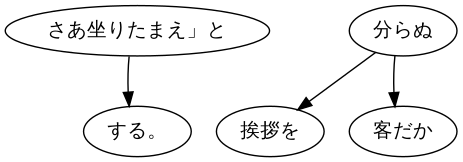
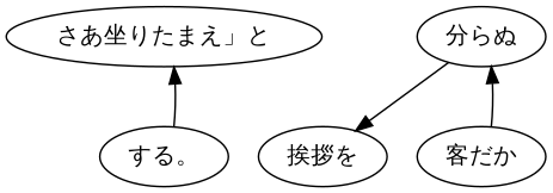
  digraph {
    n1 [label="さあ坐りたまえ」と"]
    n2 [label="する。"]
    n3 [label="分らぬ"]
    n4 [label="挨拶を"]
    n5 [label="客だか"]
-   n1 -> n2
+   n2 -> n1
    n3 -> n4
-   n3 -> n5
+   n5 -> n3
  }
